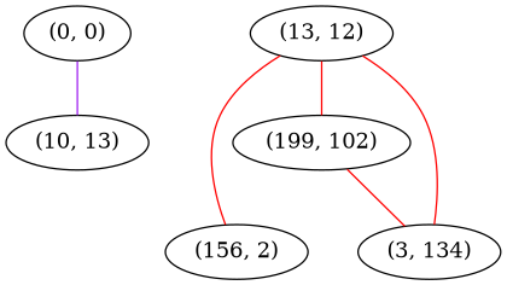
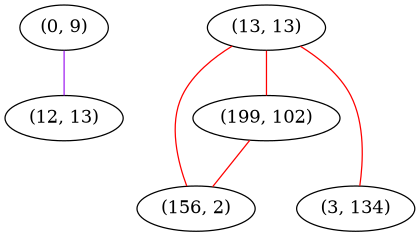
  graph {
    edge [color=red weight=1]
-   "(0, 0)"
-   "(12, 13)" [label="(10, 13)"]
-   "(13, 13)" [label="(13, 12)"]
+   "(0, 0)" [label="(0, 9)"]
+   "(12, 13)"
+   "(13, 13)"
    "(199, 102)"
    "(156, 2)"
    "(3, 134)"
    "(0, 0)" -- "(12, 13)" [color=purple weight=4]
    "(13, 13)" -- "(199, 102)"
    "(13, 13)" -- "(156, 2)"
    "(13, 13)" -- "(3, 134)"
-   "(199, 102)" -- "(3, 134)"
+   "(199, 102)" -- "(156, 2)"
  }
